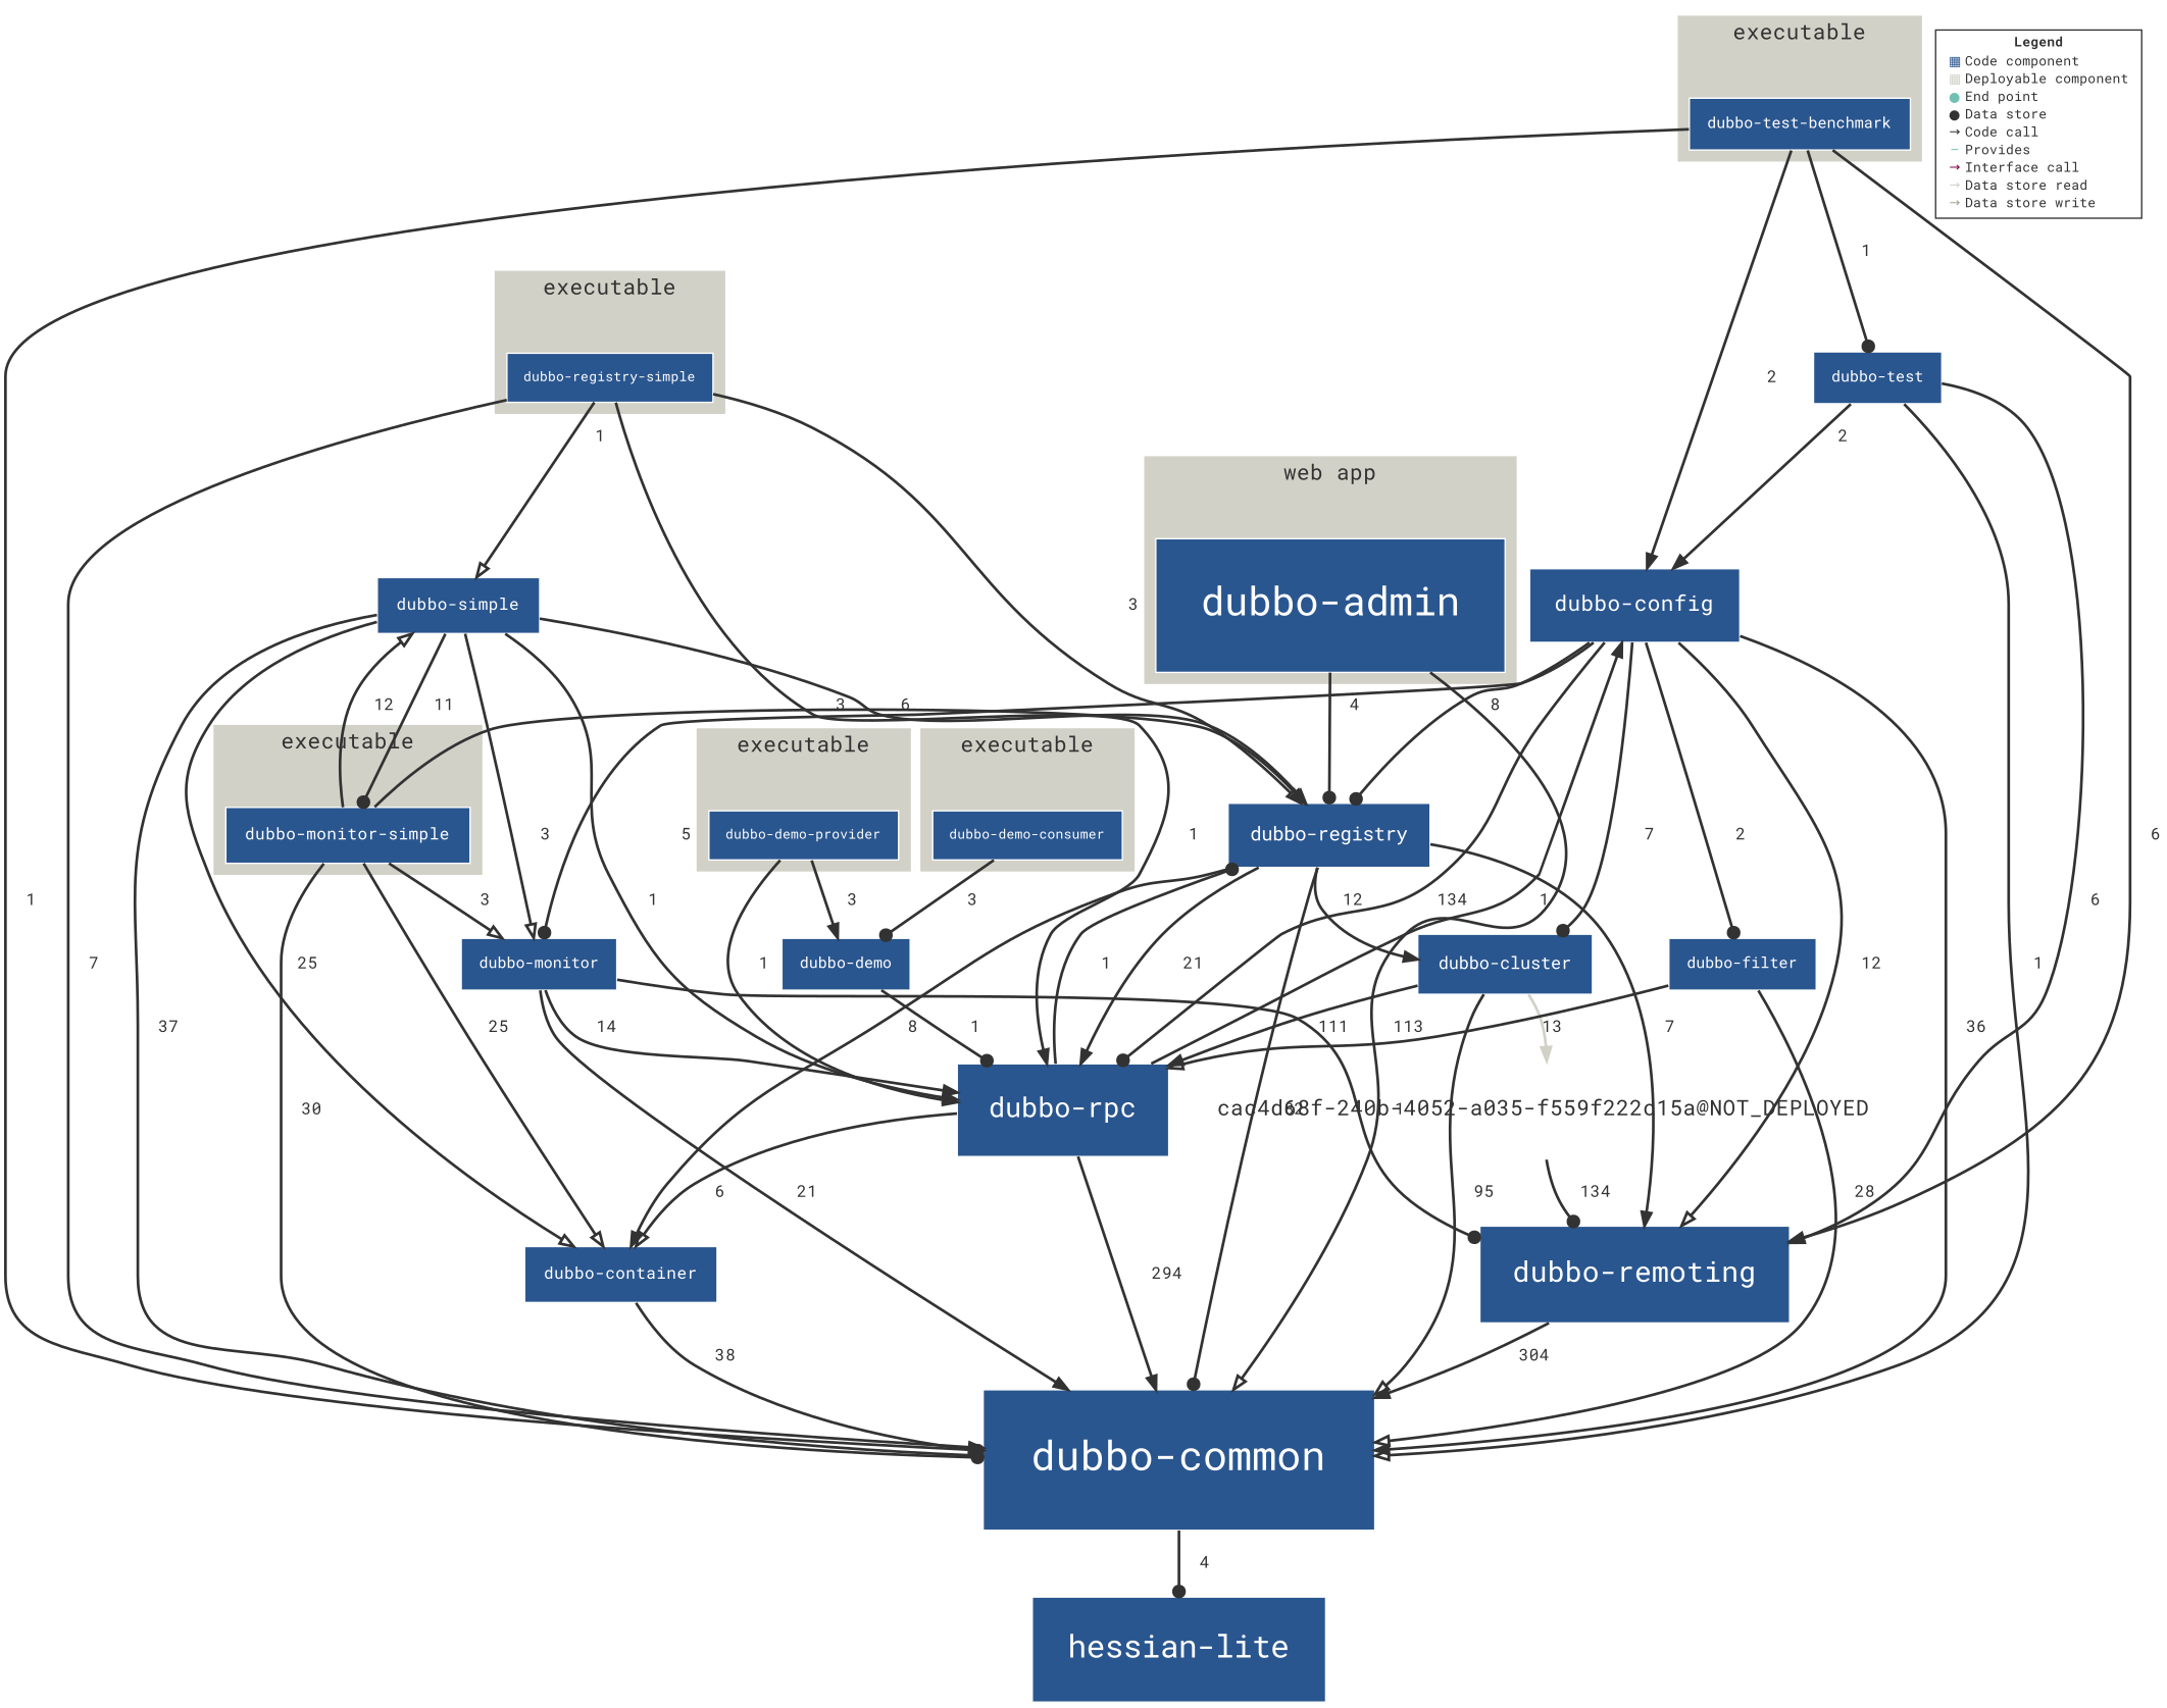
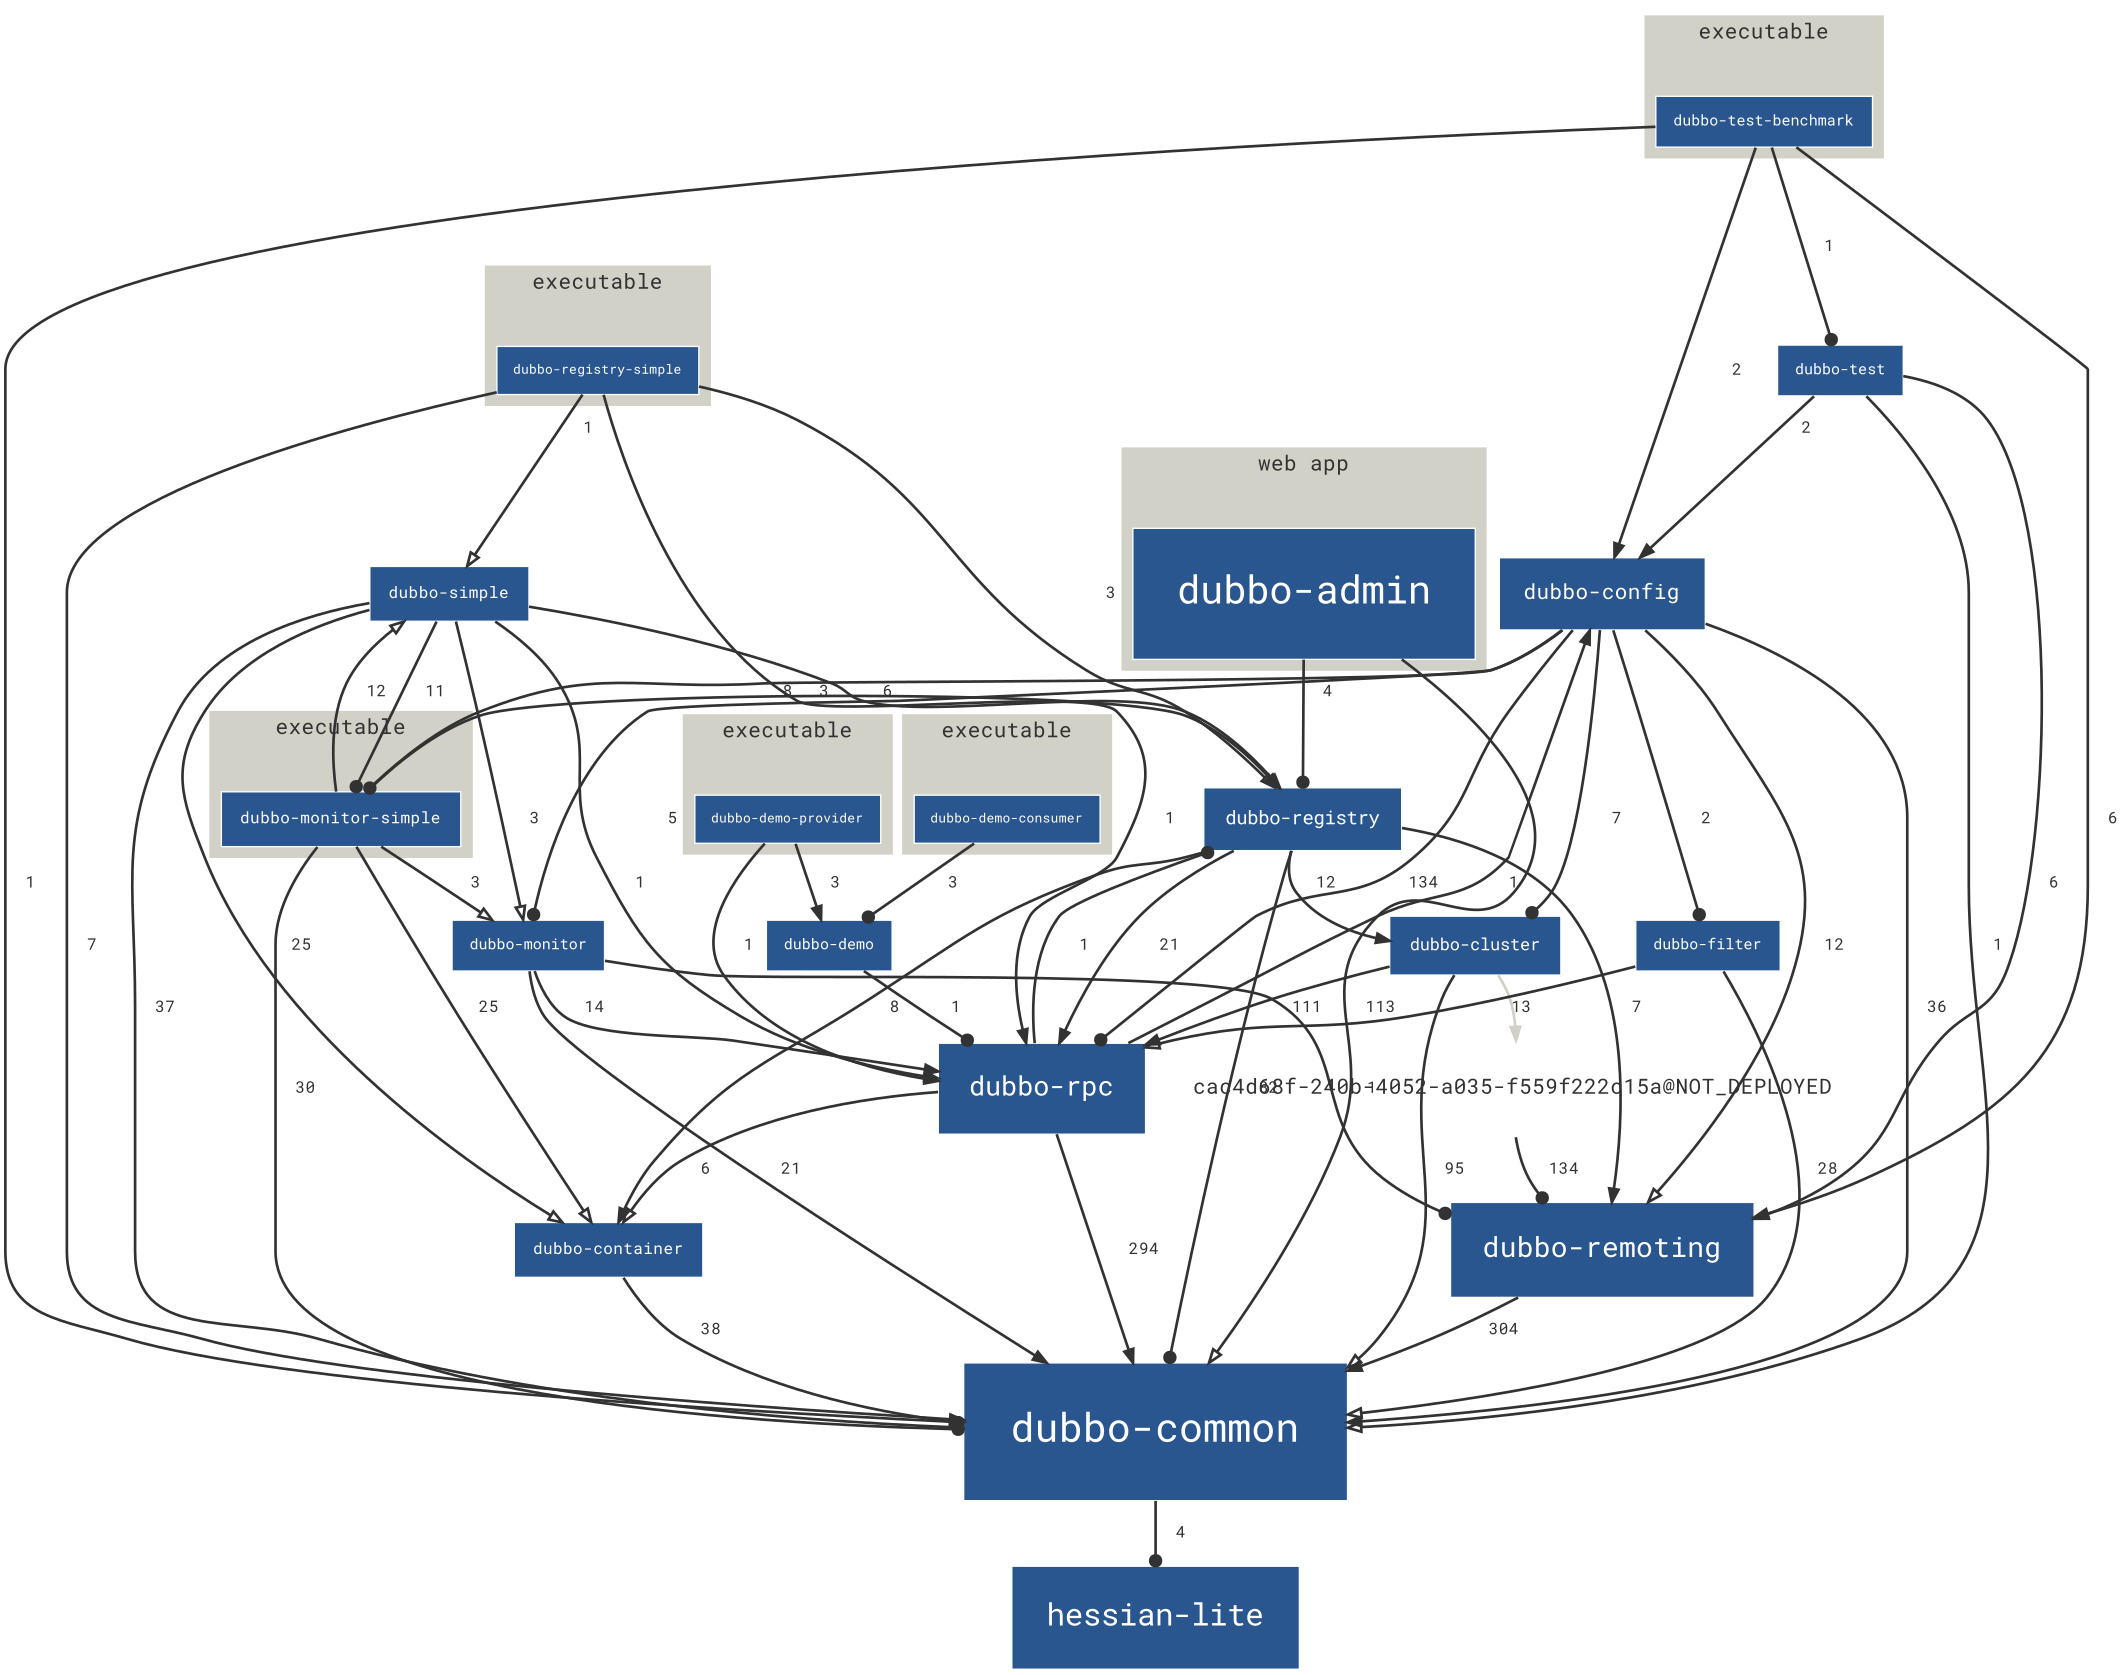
  digraph {
    compound=true
    fontname="Roboto Mono"
    rankdir=TD
    node [color="#FFFFFF" fillcolor="#2A568F" fontcolor="#FFFFFF" fontname="Roboto Mono" fontsize=11 margin=0.176 penwidth=1 shape=box style=filled]
    edge [arrowhead=normal color="#323232" fontcolor="#323232" fontname="Roboto Mono" fontsize=12 penwidth=2]
    n1 [fontsize=10 label="dubbo-registry-simple" margin=0.16]
    n2 [fontsize=10 label="dubbo-demo-provider" margin=0.16]
    n3 [label="dubbo-test-benchmark"]
    n4 [fontsize=12 label="dubbo-monitor-simple" margin=0.192]
    n5 [fontsize=10 label="dubbo-demo-consumer" margin=0.16]
    n6 [fontsize=29 label="dubbo-admin" margin=0.464]
    n7 [fontsize=30 label="dubbo-common" margin=0.48]
    n8 [fontsize=12 label="dubbo-simple" margin=0.192]
    n9 [fontsize=14 label="dubbo-registry" margin=0.224]
    n10 [fontsize=20 label="dubbo-rpc" margin=0.32]
    n11 [label="dubbo-demo"]
    n12 [label="dubbo-test"]
    n13 [fontsize=21 label="dubbo-remoting" margin=0.336]
    n14 [fontsize=16 label="dubbo-config" margin=0.256]
    n15 [label="dubbo-monitor"]
    n16 [fontsize=12 label="dubbo-container" margin=0.192]
    n17 [fontsize=23 label="hessian-lite" margin=0.368]
    n18 [fontsize=13 label="dubbo-cluster" margin=0.20800000000000002]
    n19 [label="dubbo-filter"]
    "cac4d68f-240b-4052-a035-f559f222c15a@NOT_DEPLOYED" [fixedsize=true fontcolor="#323232" fontsize=16 height=1.000 penwidth=0 width=1.000 color="" fillcolor="" margin="" style=""]
-   n21 [color="#323232" fillcolor="#FFFFFF" fontcolor="#323232" fontsize=10 label=<<TABLE BORDER="0" CELLPADDING="1" CELLSPACING="0"> <TR><TD COLSPAN="2"><B>Legend</B></TD></TR> <TR><TD><FONT COLOR="#2A568F">&#9638;</FONT></TD><TD ALIGN="left">Code component</TD></TR> <TR><TD><FONT COLOR="#D2D1C7">&#9638;</FONT></TD><TD ALIGN="left">Deployable component</TD></TR> <TR><TD><FONT COLOR="#72C0B4">&#9679;</FONT></TD><TD ALIGN="left">End point</TD></TR> <TR><TD><FONT COLOR="#323232">&#9679;</FONT></TD><TD ALIGN="left">Data store</TD></TR> <TR><TD><FONT COLOR="#323232">&rarr;</FONT></TD><TD ALIGN="left">Code call</TD></TR> <TR><TD><FONT COLOR="#72C0B4">&#8212;</FONT></TD><TD ALIGN="left">Provides</TD></TR> <TR><TD><FONT COLOR="#820445">&rarr;</FONT></TD><TD ALIGN="left">Interface call</TD></TR> <TR><TD><FONT COLOR="#D2D1C7">&rarr;</FONT></TD><TD ALIGN="left">Data store read</TD></TR> <TR><TD><FONT COLOR="#A4A38F">&rarr;</FONT></TD><TD ALIGN="left">Data store write</TD></TR> </TABLE> > margin=""]
    subgraph cluster_1 {
      color="#D2D1C7"
      fontcolor="#323232"
      fontsize=16
      label=executable
      style=filled
      n1
    }
    subgraph cluster_2 {
      color="#D2D1C7"
      fontcolor="#323232"
      fontsize=16
      label=executable
      style=filled
      n2
    }
    subgraph cluster_3 {
      color="#D2D1C7"
      fontcolor="#323232"
      fontsize=16
      label=executable
      style=filled
      n3
    }
    subgraph cluster_4 {
      color="#D2D1C7"
      fontcolor="#323232"
      fontsize=16
      label=executable
      style=filled
      n4
    }
    subgraph cluster_5 {
      color="#D2D1C7"
      fontcolor="#323232"
      fontsize=16
      label=executable
      style=filled
      n5
    }
    subgraph cluster_6 {
      color="#D2D1C7"
      fontcolor="#323232"
      fontsize=16
      label="web app"
      style=filled
      n6
    }
    n1 -> n7 [label="  7"]
    n1 -> n8 [arrowhead=onormal label="  1"]
    n1 -> n9 [arrowhead=onormal label="  3"]
    n1 -> n10 [label="  1"]
    n2 -> n10 [label="  1"]
    n2 -> n11 [label="  3"]
    n3 -> n7 [arrowhead=onormal label="  1"]
    n3 -> n12 [arrowhead=dot label="  1"]
    n3 -> n13 [arrowhead=onormal label="  6"]
    n3 -> n14 [label="  2"]
    n4 -> n7 [arrowhead=dot label="  30"]
    n4 -> n8 [arrowhead=onormal label="  12"]
    n4 -> n9 [label="  3"]
    n4 -> n15 [arrowhead=onormal label="  3"]
    n4 -> n16 [arrowhead=onormal label="  25"]
    n5 -> n11 [arrowhead=dot label="  3"]
    n6 -> n7 [arrowhead=onormal label="  113"]
    n6 -> n9 [arrowhead=dot label="  4"]
    n7 -> n17 [arrowhead=dot label="  4"]
    n8 -> n4 [arrowhead=dot label="  11"]
    n8 -> n7 [arrowhead=dot label="  37"]
    n8 -> n9 [label="  6"]
    n8 -> n10 [arrowhead=onormal label="  1"]
    n8 -> n15 [arrowhead=onormal label="  3"]
    n8 -> n16 [arrowhead=onormal label="  25"]
    n9 -> n7 [arrowhead=dot label="  82"]
    n9 -> n10 [label="  21"]
    n9 -> n13 [label="  7"]
    n9 -> n16 [label="  8"]
    n9 -> n18 [label="  12"]
    n10 -> n7 [label="  294"]
    n10 -> n9 [arrowhead=dot label="  1"]
    n10 -> n14 [label="  1"]
    n10 -> n16 [arrowhead=onormal label="  6"]
    n11 -> n10 [arrowhead=dot label="  1"]
    n12 -> n7 [arrowhead=onormal label="  1"]
    n12 -> n13 [label="  6"]
    n12 -> n14 [label="  2"]
    n13 -> n7 [label="  304"]
    n14 -> n7 [label="  36"]
-   n14 -> n9 [arrowhead=dot label="  8"]
+   n14 -> n4 [arrowhead=dot label="  8"]
    n14 -> n10 [arrowhead=dot label="  134"]
    n14 -> n13 [arrowhead=onormal label="  12"]
    n14 -> n15 [arrowhead=dot label="  5"]
    n14 -> n18 [arrowhead=dot label="  7"]
    n14 -> n19 [arrowhead=dot label="  2"]
    n15 -> n7 [label="  21"]
    n15 -> n10 [label="  14"]
    n15 -> n13 [arrowhead=dot label="  1"]
    n16 -> n7 [arrowhead=dot label="  38"]
    n18 -> n7 [arrowhead=onormal label="  95"]
    n18 -> n10 [label="  111"]
    n18 -> "cac4d68f-240b-4052-a035-f559f222c15a@NOT_DEPLOYED" [color="#D2D1C7" fontcolor="#D2D1C7" arrowhead=""]
    n19 -> n7 [arrowhead=onormal label="  28"]
    n19 -> n10 [arrowhead=onormal label="  13"]
    "cac4d68f-240b-4052-a035-f559f222c15a@NOT_DEPLOYED" -> n13 [arrowhead=dot label="  134"]
  }
